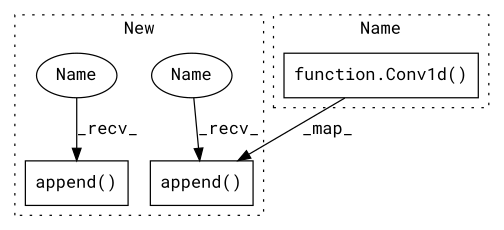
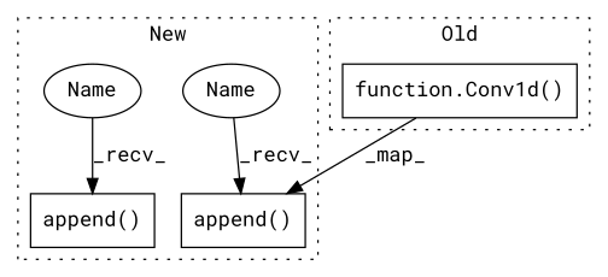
  digraph {
    fontname="Roboto Mono"
    node [a=75 l=16 shape=box fontname="Roboto Mono"]
    edge [fontname="Roboto Mono"]
    n1 [l="41,45" label="append()" s="8121,8182"]
    n2 [l="24,1" label="append()" s="8240,8268"]
    n3 [a=87 label=Name s=8121 shape=ellipse]
    n4 [a=87 label=Name s=8240 shape=ellipse]
    n5 [l="7,31" label="function.Conv1d()" s="7915,7934"]
    subgraph cluster_1 {
      label=New
      style=dotted
      n1
      n2
      n3
      n4
    }
    subgraph cluster_2 {
-     label=Name
+     label=Old
      style=dotted
      n5
    }
    n3 -> n1 [label=_recv_]
    n4 -> n2 [label=_recv_]
    n5 -> n1 [label=_map_]
  }
